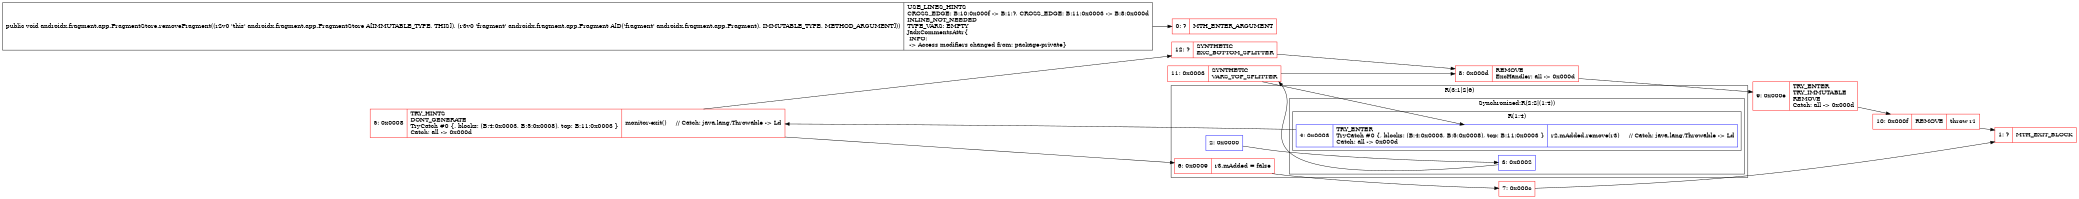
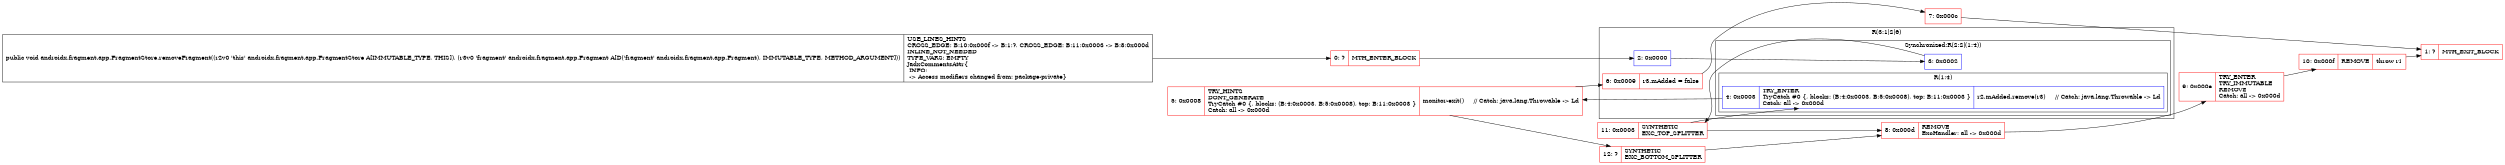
  digraph {
    rankdir=LR
    node [color=red shape=record]
    n1 [color=blue label="{4\:\ 0x0003|TRY_ENTER\lTryCatch #0 \{, blocks: (B:4:0x0003, B:5:0x0008), top: B:11:0x0003 \}\lCatch: all \-\> 0x000d\l|r2.mAdded.remove(r3)     \/\/ Catch: java.lang.Throwable \-\> Ld\l}"]
    n2 [color=blue label="{3\:\ 0x0002}"]
    n3 [color=blue label="{2\:\ 0x0000}"]
    n4 [label="{6\:\ 0x0009|r3.mAdded = false\l}"]
    n5 [label="{5\:\ 0x0008|TRY_HINTS\lDONT_GENERATE\lTryCatch #0 \{, blocks: (B:4:0x0003, B:5:0x0008), top: B:11:0x0003 \}\lCatch: all \-\> 0x000d\l|monitor\-exit()     \/\/ Catch: java.lang.Throwable \-\> Ld\l}"]
-   n6 [label="{11\:\ 0x0003|SYNTHETIC\lVARS_TOP_SPLITTER\l}"]
+   n6 [label="{11\:\ 0x0003|SYNTHETIC\lEXC_TOP_SPLITTER\l}"]
    n7 [label="{7\:\ 0x000c}"]
    n8 [label="{8\:\ 0x000d|REMOVE\lExcHandler: all \-\> 0x000d\l}"]
    n9 [label="{12\:\ ?|SYNTHETIC\lEXC_BOTTOM_SPLITTER\l}"]
    n10 [label="{1\:\ ?|MTH_EXIT_BLOCK\l}"]
-   n11 [label="{0\:\ ?|MTH_ENTER_ARGUMENT\l}"]
+   n11 [label="{0\:\ ?|MTH_ENTER_BLOCK\l}"]
    n12 [label="{9\:\ 0x000e|TRY_ENTER\lTRY_IMMUTABLE\lREMOVE\lCatch: all \-\> 0x000d\l}"]
    n13 [label="{10\:\ 0x000f|REMOVE\l|throw r1\l}"]
    n14 [label="{public void androidx.fragment.app.FragmentStore.removeFragment((r2v0 'this' androidx.fragment.app.FragmentStore A[IMMUTABLE_TYPE, THIS]), (r3v0 'fragment' androidx.fragment.app.Fragment A[D('fragment' androidx.fragment.app.Fragment), IMMUTABLE_TYPE, METHOD_ARGUMENT]))  | USE_LINES_HINTS\lCROSS_EDGE: B:10:0x000f \-\> B:1:?, CROSS_EDGE: B:11:0x0003 \-\> B:8:0x000d\lINLINE_NOT_NEEDED\lTYPE_VARS: EMPTY\lJadxCommentsAttr\{\l INFO: \l \-\> Access modifiers changed from: package\-private\}\l}" color=""]
    subgraph cluster_1 {
      label="R(3:1|2|6)"
      n3
      n4
      subgraph cluster_2 {
        label="Synchronized:R(2:2|(1:4))"
        n2
        subgraph cluster_3 {
          label="R(1:4)"
          n1
        }
      }
    }
    n1 -> n5
    n2 -> n6
    n3 -> n2
    n4 -> n7
    n5 -> n4
    n5 -> n9
    n6 -> n1
    n6 -> n8
    n7 -> n10
    n8 -> n12
    n9 -> n8
+   n11 -> n3
    n12 -> n13
    n13 -> n10
    n14 -> n11
  }
